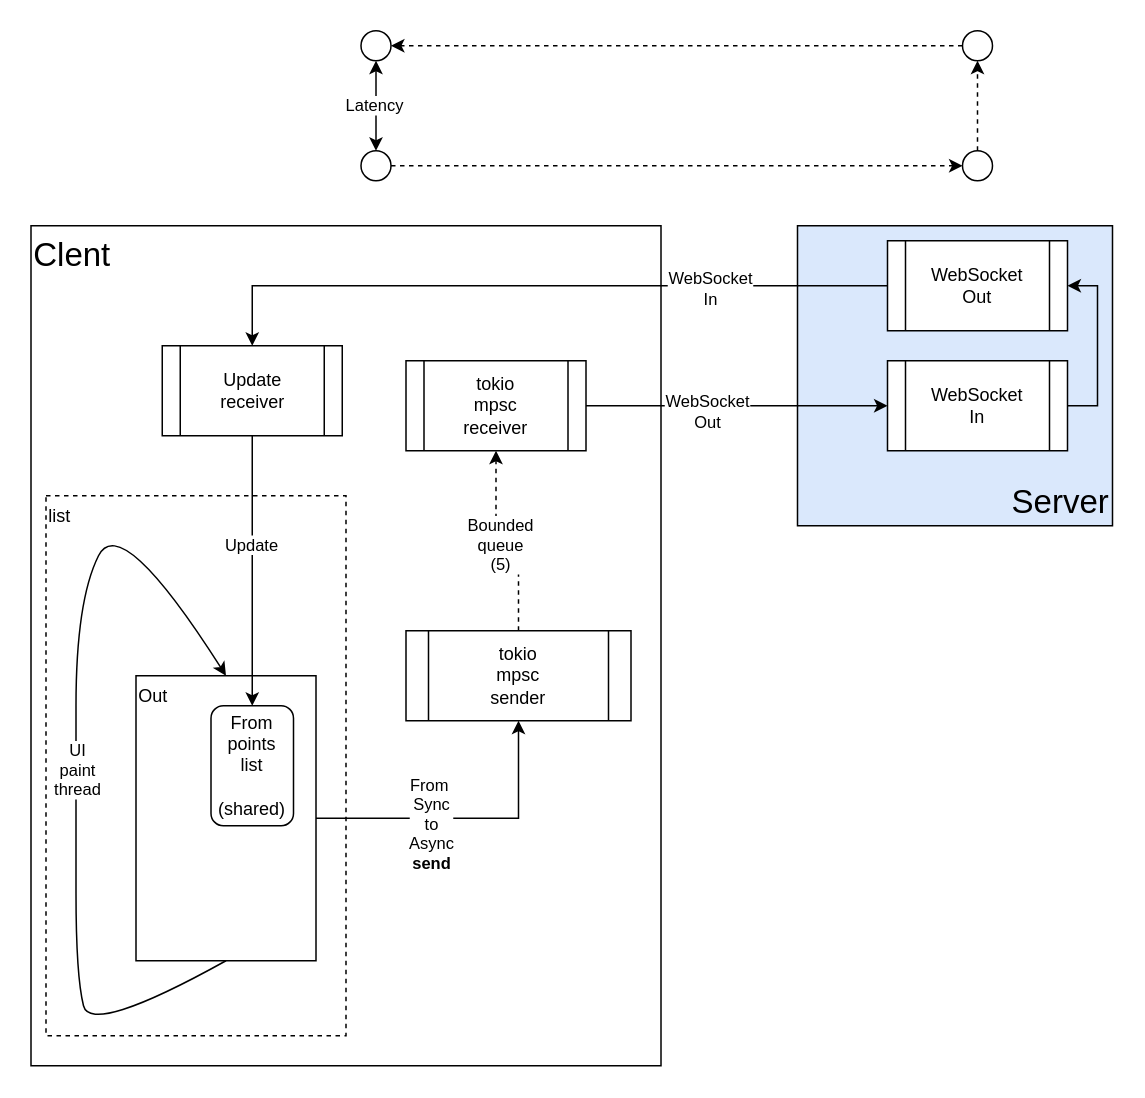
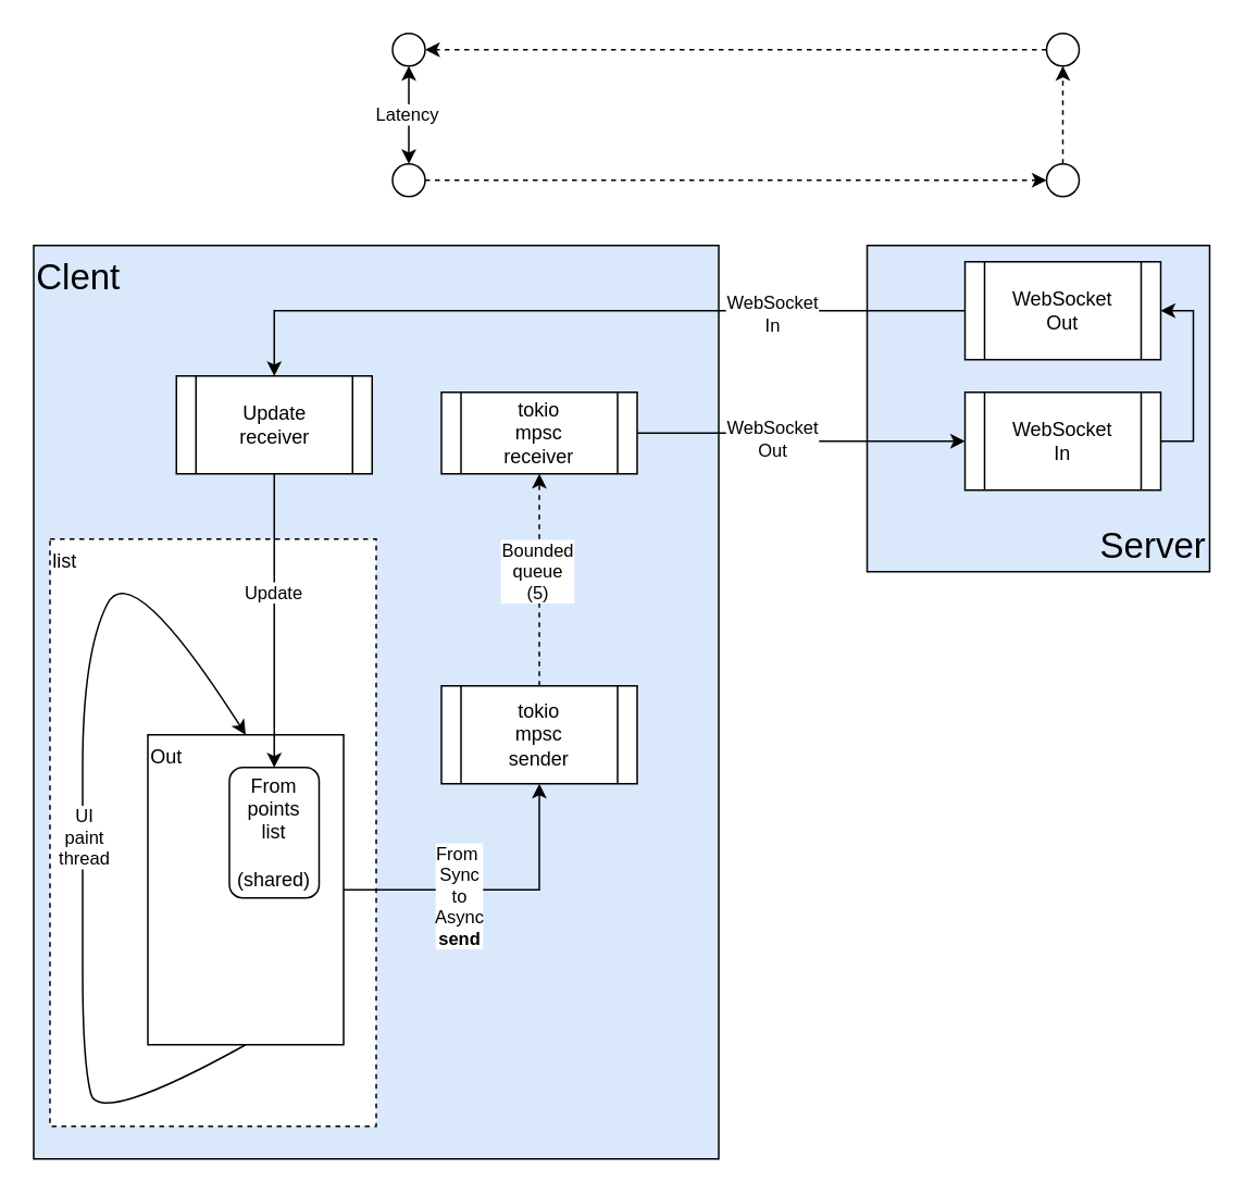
  <mxCell id="0" />
  <mxCell id="1" parent="0" />
  <mxCell id="2" value="Server" style="rounded=0;whiteSpace=wrap;html=1;align=right;verticalAlign=bottom;fontSize=22;fillColor=#dae8fc;" vertex="1" parent="1"><mxGeometry x="531" y="150" width="210" height="200" as="geometry" /></mxCell>
- <mxCell id="3" value="Clent" style="rounded=0;whiteSpace=wrap;html=1;align=left;verticalAlign=top;fontSize=22;" vertex="1" parent="1"><mxGeometry x="20" y="150" width="420" height="560" as="geometry" /></mxCell>
+ <mxCell id="3" value="Clent" style="rounded=0;whiteSpace=wrap;html=1;align=left;verticalAlign=top;fontSize=22;fillColor=#dae8fc;" vertex="1" parent="1"><mxGeometry x="20" y="150" width="420" height="560" as="geometry" /></mxCell>
  <mxCell id="4" value="list " style="rounded=0;whiteSpace=wrap;html=1;dashed=1;align=left;verticalAlign=top;" vertex="1" parent="1"><mxGeometry x="30" y="330" width="200" height="360" as="geometry" /></mxCell>
  <mxCell id="5" style="edgeStyle=orthogonalEdgeStyle;rounded=0;orthogonalLoop=1;jettySize=auto;html=1;exitX=1;exitY=0.5;exitDx=0;exitDy=0;entryX=0.5;entryY=1;entryDx=0;entryDy=0;" edge="1" parent="1" source="7" target="10"><mxGeometry relative="1" as="geometry" /></mxCell>
  <mxCell id="6" value="&lt;div&gt;From&amp;nbsp;&lt;/div&gt;&lt;div&gt;Sync&lt;/div&gt;&lt;div&gt;to&lt;/div&gt;&lt;div&gt;Async&lt;/div&gt;&lt;div&gt;&lt;b&gt;send&lt;/b&gt;&lt;br&gt;&lt;/div&gt;" style="edgeLabel;html=1;align=center;verticalAlign=middle;resizable=0;points=[];" vertex="1" connectable="0" parent="5"><mxGeometry x="-0.243" y="-3" relative="1" as="geometry"><mxPoint as="offset" /></mxGeometry></mxCell>
  <mxCell id="7" value="Out" style="rounded=0;whiteSpace=wrap;html=1;align=left;verticalAlign=top;" vertex="1" parent="1"><mxGeometry x="90" y="450" width="120" height="190" as="geometry" /></mxCell>
  <mxCell id="8" style="edgeStyle=orthogonalEdgeStyle;rounded=0;orthogonalLoop=1;jettySize=auto;html=1;exitX=0.5;exitY=0;exitDx=0;exitDy=0;entryX=0.5;entryY=1;entryDx=0;entryDy=0;dashed=1;" edge="1" parent="1" source="10" target="11"><mxGeometry relative="1" as="geometry" /></mxCell>
  <mxCell id="9" value="&lt;div&gt;Bounded&lt;/div&gt;&lt;div&gt;queue&lt;/div&gt;&lt;div&gt;(5)&lt;/div&gt;" style="edgeLabel;html=1;align=center;verticalAlign=middle;resizable=0;points=[];" vertex="1" connectable="0" parent="8"><mxGeometry x="0.086" y="2" relative="1" as="geometry"><mxPoint as="offset" /></mxGeometry></mxCell>
- <mxCell id="10" value="&lt;div&gt;tokio&lt;/div&gt;&lt;div&gt;mpsc&lt;/div&gt;&lt;div&gt;sender&lt;br&gt;&lt;/div&gt;" style="shape=process;whiteSpace=wrap;html=1;backgroundOutline=1;" vertex="1" parent="1"><mxGeometry x="270" y="420" width="150" height="60" as="geometry" /></mxCell>
- <mxCell id="11" value="&lt;div&gt;tokio&lt;/div&gt;&lt;div&gt;mpsc&lt;/div&gt;&lt;div&gt;receiver&lt;br&gt;&lt;/div&gt;" style="shape=process;whiteSpace=wrap;html=1;backgroundOutline=1;" vertex="1" parent="1"><mxGeometry x="270" y="240" width="120" height="60" as="geometry" /></mxCell>
+ <mxCell id="10" value="&lt;div&gt;tokio&lt;/div&gt;&lt;div&gt;mpsc&lt;/div&gt;&lt;div&gt;sender&lt;br&gt;&lt;/div&gt;" style="shape=process;whiteSpace=wrap;html=1;backgroundOutline=1;" vertex="1" parent="1"><mxGeometry x="270" y="420" width="120" height="60" as="geometry" /></mxCell>
+ <mxCell id="11" value="&lt;div&gt;tokio&lt;/div&gt;&lt;div&gt;mpsc&lt;/div&gt;&lt;div&gt;receiver&lt;br&gt;&lt;/div&gt;" style="shape=process;whiteSpace=wrap;html=1;backgroundOutline=1;" vertex="1" parent="1"><mxGeometry x="270" y="240" width="120" height="50" as="geometry" /></mxCell>
  <mxCell id="12" style="edgeStyle=orthogonalEdgeStyle;rounded=0;orthogonalLoop=1;jettySize=auto;html=1;exitX=0.5;exitY=1;exitDx=0;exitDy=0;entryX=0.5;entryY=0;entryDx=0;entryDy=0;" edge="1" parent="1" source="14" target="20"><mxGeometry relative="1" as="geometry" /></mxCell>
  <mxCell id="13" value="Update" style="edgeLabel;html=1;align=center;verticalAlign=middle;resizable=0;points=[];" vertex="1" connectable="0" parent="12"><mxGeometry x="-0.2" y="-1" relative="1" as="geometry"><mxPoint as="offset" /></mxGeometry></mxCell>
  <mxCell id="14" value="&lt;div&gt;Update &lt;br&gt;&lt;/div&gt;&lt;div&gt;receiver&lt;br&gt;&lt;/div&gt;" style="shape=process;whiteSpace=wrap;html=1;backgroundOutline=1;" vertex="1" parent="1"><mxGeometry x="107.5" y="230" width="120" height="60" as="geometry" /></mxCell>
  <mxCell id="15" style="edgeStyle=orthogonalEdgeStyle;rounded=0;orthogonalLoop=1;jettySize=auto;html=1;exitX=0;exitY=0.5;exitDx=0;exitDy=0;entryX=0.5;entryY=0;entryDx=0;entryDy=0;" edge="1" parent="1" source="17" target="14"><mxGeometry relative="1" as="geometry" /></mxCell>
  <mxCell id="16" value="&lt;div&gt;WebSocket&lt;/div&gt;&lt;div&gt;In&lt;br&gt;&lt;/div&gt;" style="edgeLabel;html=1;align=center;verticalAlign=middle;resizable=0;points=[];" vertex="1" connectable="0" parent="15"><mxGeometry x="-0.487" y="1" relative="1" as="geometry"><mxPoint as="offset" /></mxGeometry></mxCell>
  <mxCell id="17" value="&lt;div&gt;WebSocket&lt;/div&gt;&lt;div&gt;Out&lt;br&gt;&lt;/div&gt;" style="shape=process;whiteSpace=wrap;html=1;backgroundOutline=1;" vertex="1" parent="1"><mxGeometry x="591" y="160" width="120" height="60" as="geometry" /></mxCell>
  <mxCell id="18" style="edgeStyle=orthogonalEdgeStyle;rounded=0;orthogonalLoop=1;jettySize=auto;html=1;exitX=1;exitY=0.5;exitDx=0;exitDy=0;entryX=1;entryY=0.5;entryDx=0;entryDy=0;" edge="1" parent="1" source="19" target="17"><mxGeometry relative="1" as="geometry" /></mxCell>
  <mxCell id="19" value="&lt;div&gt;WebSocket&lt;/div&gt;&lt;div&gt;In&lt;br&gt;&lt;/div&gt;" style="shape=process;whiteSpace=wrap;html=1;backgroundOutline=1;" vertex="1" parent="1"><mxGeometry x="591" y="240" width="120" height="60" as="geometry" /></mxCell>
  <mxCell id="20" value="&lt;div&gt;From points&lt;/div&gt;&lt;div&gt;list&lt;br&gt;&lt;/div&gt;&lt;div&gt;&lt;br&gt;&lt;/div&gt;&lt;div&gt;(shared)&lt;br&gt;&lt;/div&gt;" style="rounded=1;whiteSpace=wrap;html=1;" vertex="1" parent="1"><mxGeometry x="140" y="470" width="55" height="80" as="geometry" /></mxCell>
  <mxCell id="21" value="" style="curved=1;endArrow=classic;html=1;rounded=0;exitX=0.5;exitY=1;exitDx=0;exitDy=0;entryX=0.5;entryY=0;entryDx=0;entryDy=0;" edge="1" parent="1" source="7" target="7"><mxGeometry width="50" height="50" relative="1" as="geometry"><mxPoint x="110" y="710" as="sourcePoint" /><mxPoint x="130" y="430" as="targetPoint" /><Array as="points"><mxPoint x="60" y="690" /><mxPoint x="50" y="650" /><mxPoint x="50" y="540" /><mxPoint x="50" y="400" /><mxPoint x="80" y="340" /></Array></mxGeometry></mxCell>
  <mxCell id="22" value="&lt;div&gt;UI&lt;/div&gt;&lt;div&gt;paint&lt;/div&gt;&lt;div&gt;thread&lt;br&gt;&lt;/div&gt;" style="edgeLabel;html=1;align=center;verticalAlign=middle;resizable=0;points=[];" vertex="1" connectable="0" parent="21"><mxGeometry x="-0.046" relative="1" as="geometry"><mxPoint as="offset" /></mxGeometry></mxCell>
  <mxCell id="23" style="edgeStyle=orthogonalEdgeStyle;rounded=0;orthogonalLoop=1;jettySize=auto;html=1;exitX=1;exitY=0.5;exitDx=0;exitDy=0;" edge="1" parent="1" source="11" target="19"><mxGeometry relative="1" as="geometry" /></mxCell>
  <mxCell id="24" value="&lt;div&gt;WebSocket&lt;/div&gt;&lt;div&gt;Out&lt;br&gt;&lt;/div&gt;" style="edgeLabel;html=1;align=center;verticalAlign=middle;resizable=0;points=[];" vertex="1" connectable="0" parent="23"><mxGeometry x="-0.2" y="-3" relative="1" as="geometry"><mxPoint as="offset" /></mxGeometry></mxCell>
  <mxCell id="25" style="edgeStyle=orthogonalEdgeStyle;rounded=0;orthogonalLoop=1;jettySize=auto;html=1;exitX=0.5;exitY=1;exitDx=0;exitDy=0;" edge="1" parent="1" source="2" target="2"><mxGeometry relative="1" as="geometry" /></mxCell>
  <mxCell id="26" style="edgeStyle=orthogonalEdgeStyle;rounded=0;orthogonalLoop=1;jettySize=auto;html=1;exitX=1;exitY=0.5;exitDx=0;exitDy=0;entryX=0;entryY=0.5;entryDx=0;entryDy=0;dashed=1;" edge="1" parent="1" source="27" target="29"><mxGeometry relative="1" as="geometry" /></mxCell>
  <mxCell id="27" value="" style="ellipse;whiteSpace=wrap;html=1;aspect=fixed;" vertex="1" parent="1"><mxGeometry x="240" y="100" width="20" height="20" as="geometry" /></mxCell>
  <mxCell id="28" style="edgeStyle=orthogonalEdgeStyle;rounded=0;orthogonalLoop=1;jettySize=auto;html=1;exitX=0.5;exitY=0;exitDx=0;exitDy=0;entryX=0.5;entryY=1;entryDx=0;entryDy=0;dashed=1;" edge="1" parent="1" source="29" target="31"><mxGeometry relative="1" as="geometry" /></mxCell>
  <mxCell id="29" value="" style="ellipse;whiteSpace=wrap;html=1;aspect=fixed;" vertex="1" parent="1"><mxGeometry x="641" y="100" width="20" height="20" as="geometry" /></mxCell>
  <mxCell id="30" style="edgeStyle=orthogonalEdgeStyle;rounded=0;orthogonalLoop=1;jettySize=auto;html=1;exitX=0;exitY=0.5;exitDx=0;exitDy=0;entryX=1;entryY=0.5;entryDx=0;entryDy=0;dashed=1;" edge="1" parent="1" source="31" target="32"><mxGeometry relative="1" as="geometry" /></mxCell>
  <mxCell id="31" value="" style="ellipse;whiteSpace=wrap;html=1;aspect=fixed;" vertex="1" parent="1"><mxGeometry x="641" y="20" width="20" height="20" as="geometry" /></mxCell>
  <mxCell id="32" value="" style="ellipse;whiteSpace=wrap;html=1;aspect=fixed;" vertex="1" parent="1"><mxGeometry x="240" y="20" width="20" height="20" as="geometry" /></mxCell>
  <mxCell id="33" value="" style="endArrow=classic;startArrow=classic;html=1;rounded=0;exitX=0.5;exitY=0;exitDx=0;exitDy=0;entryX=0.5;entryY=1;entryDx=0;entryDy=0;" edge="1" parent="1" source="27" target="32"><mxGeometry width="50" height="50" relative="1" as="geometry"><mxPoint x="200" y="90" as="sourcePoint" /><mxPoint x="250" y="50" as="targetPoint" /></mxGeometry></mxCell>
  <mxCell id="34" value="Latency" style="edgeLabel;html=1;align=center;verticalAlign=middle;resizable=0;points=[];" vertex="1" connectable="0" parent="33"><mxGeometry x="0.033" y="2" relative="1" as="geometry"><mxPoint as="offset" /></mxGeometry></mxCell>
